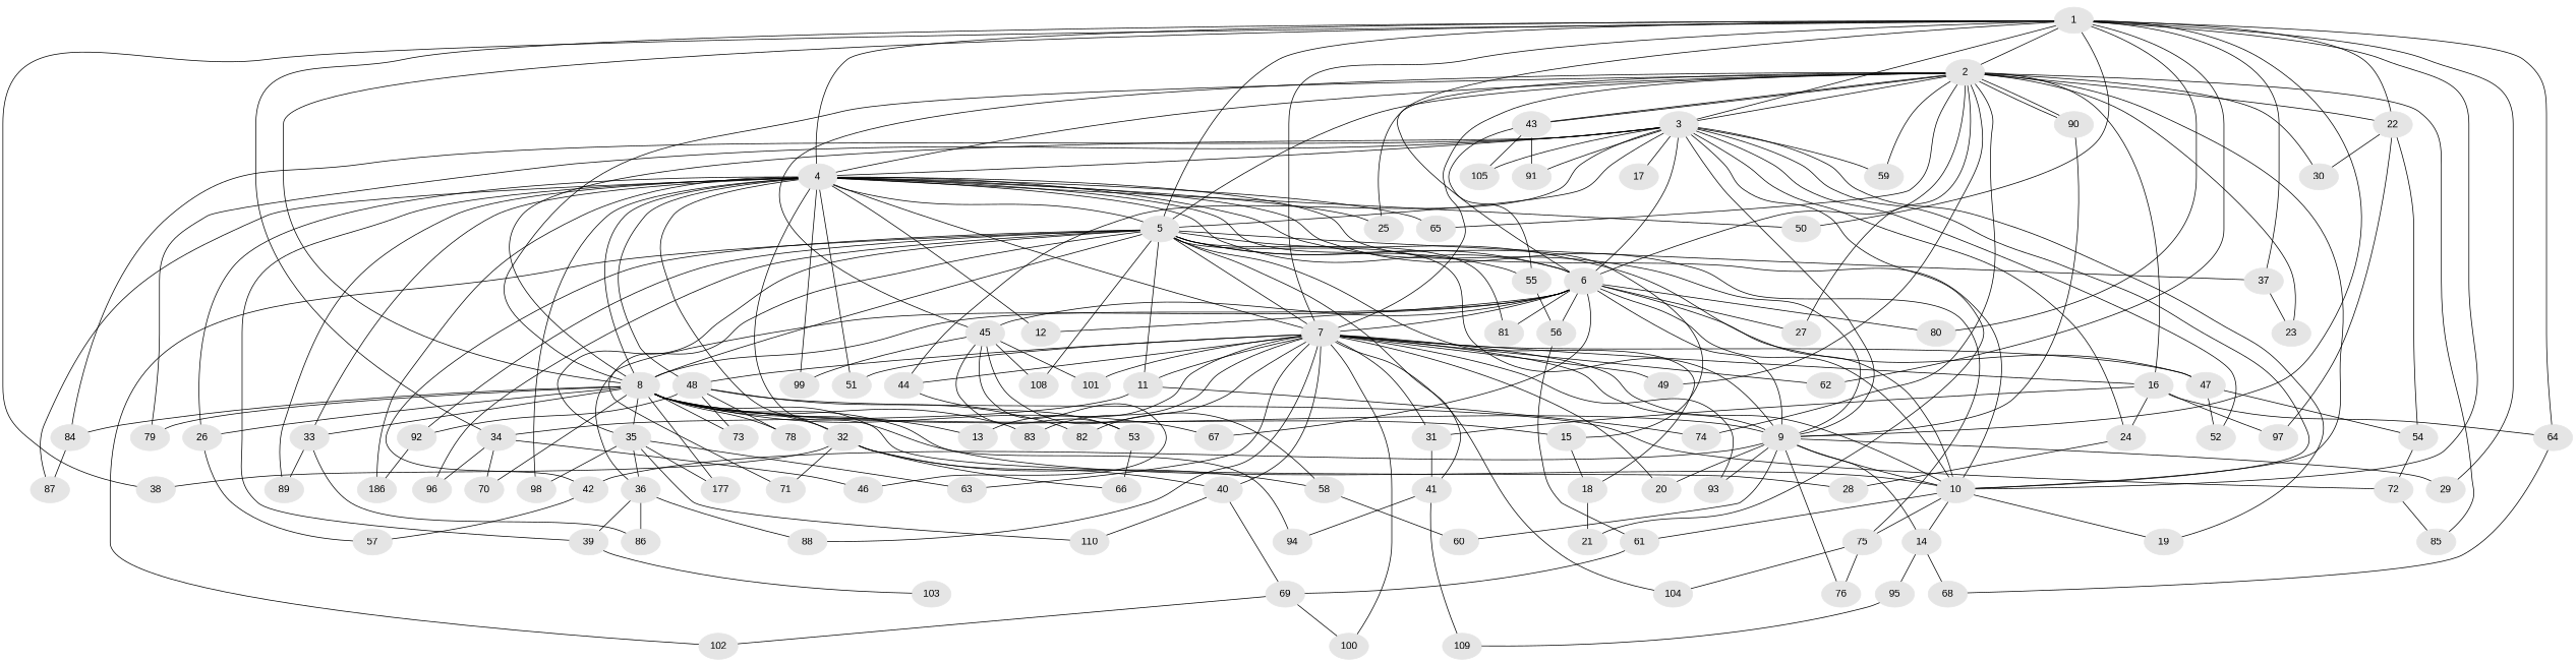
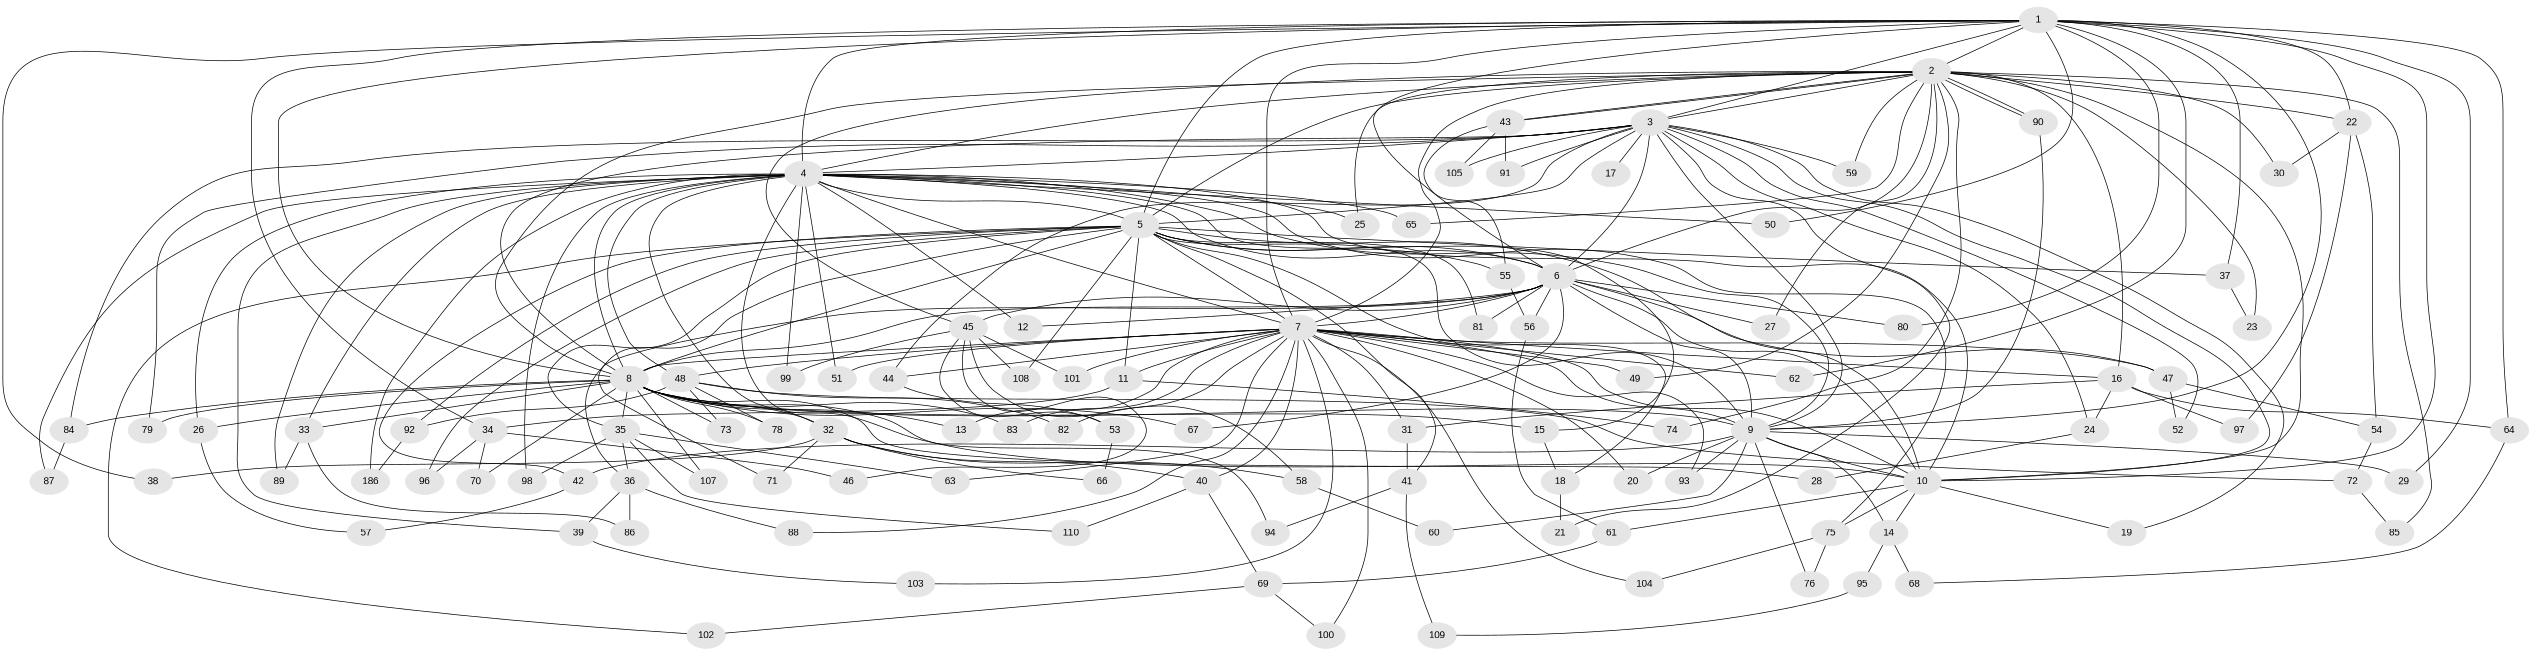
  graph {
    fontname="Liberation Sans"
    node [color=gray90 fontname="Liberation Sans" style=filled]
    edge [fontname="Liberation Sans"]
    1
    2
    3
    4
    5
    6
    7
    8
    9
    10
    22
    29
    34
    37
    38
    50
    62
    64
    80
    23
    16
    25
    27
    30
    43
    45
    49
    59
    65
    74
    85
    90
    17
    19
    21
    24
    44
    52
    79
    84
    91
    105
    12
    15
    26
    32
    33
    39
    48
    51
    75
    87
    89
    94
    98
    99
    n57 [label=186]
    11
    18
    35
    41
    42
    55
    71
    81
    92
    96
    102
    108
    36
    47
    56
    67
    13
    20
    31
    40
    63
    82
    83
    88
    93
    100
    101
    103
    104
    28
    70
    73
    78
-   107 [label=177]
+   107
    14
    60
    76
    61
    97
    54
    46
    68
    58
    53
    57
    66
    86
    72
    110
    109
    69
    95
    1 -- 2
    1 -- 3
    1 -- 4
    1 -- 5
    1 -- 6
    1 -- 7
    1 -- 8
    1 -- 9
    1 -- 10
    1 -- 22
    1 -- 29
    1 -- 34
    1 -- 37
    1 -- 38
    1 -- 50
    1 -- 62
    1 -- 64
    1 -- 80
    2 -- 3
    2 -- 4
    2 -- 5
    2 -- 6
    2 -- 7
    2 -- 8
    2 -- 10
    2 -- 22
    2 -- 23
    2 -- 16
    2 -- 25
    2 -- 27
    2 -- 30
    2 -- 43
    2 -- 43
    2 -- 45
    2 -- 49
    2 -- 59
    2 -- 65
    2 -- 74
    2 -- 85
    2 -- 90
    2 -- 90
    3 -- 4
    3 -- 5
    3 -- 6
    3 -- 8
    3 -- 9
    3 -- 10
    3 -- 59
    3 -- 17
    3 -- 19
    3 -- 21
    3 -- 24
    3 -- 44
    3 -- 52
    3 -- 79
    3 -- 84
    3 -- 91
    3 -- 105
    4 -- 5
    4 -- 6
    4 -- 7
    4 -- 8
    4 -- 9
    4 -- 10
    4 -- 50
    4 -- 25
    4 -- 65
    4 -- 12
    4 -- 15
    4 -- 26
    4 -- 32
    4 -- 33
    4 -- 39
    4 -- 48
    4 -- 51
    4 -- 75
    4 -- 87
    4 -- 89
    4 -- 94
    4 -- 98
    4 -- 99
    4 -- n57
    5 -- 6
    5 -- 7
    5 -- 8
    5 -- 9
    5 -- 10
    5 -- 37
    5 -- 11
    5 -- 18
    5 -- 35
    5 -- 41
    5 -- 42
    5 -- 55
    5 -- 71
    5 -- 81
    5 -- 92
    5 -- 96
    5 -- 102
    5 -- 108
    6 -- 7
    6 -- 8
    6 -- 9
    6 -- 10
    6 -- 80
    6 -- 27
    6 -- 45
    6 -- 12
    6 -- 81
    6 -- 36
    6 -- 47
    6 -- 56
    6 -- 67
+   7 -- 8
    7 -- 9
    7 -- 10
    7 -- 62
    7 -- 16
    7 -- 49
    7 -- 44
    7 -- 48
    7 -- 51
    7 -- 11
    7 -- 47
    7 -- 13
    7 -- 20
    7 -- 31
    7 -- 40
    7 -- 63
    7 -- 82
    7 -- 83
    7 -- 88
    7 -- 93
    7 -- 100
    7 -- 101
+   7 -- 103
    7 -- 104
    8 -- 9
    8 -- 10
    8 -- 79
    8 -- 84
    8 -- 15
    8 -- 26
    8 -- 32
    8 -- 33
    8 -- 35
    8 -- 67
    8 -- 13
    8 -- 83
    8 -- 28
    8 -- 70
    8 -- 73
    8 -- 78
    8 -- 107
    9 -- 10
    9 -- 29
    9 -- 42
    9 -- 20
    9 -- 93
    9 -- 14
    9 -- 60
    9 -- 76
    10 -- 19
    10 -- 75
    10 -- 14
    10 -- 61
    22 -- 30
    22 -- 97
    22 -- 54
    34 -- 96
    34 -- 70
    34 -- 46
    37 -- 23
    64 -- 68
    16 -- 64
    16 -- 24
    16 -- 31
    16 -- 97
    43 -- 91
    43 -- 105
    43 -- 55
    45 -- 99
    45 -- 108
    45 -- 101
    45 -- 46
    45 -- 58
    45 -- 53
    90 -- 9
    24 -- 28
    44 -- 53
    84 -- 87
    15 -- 18
    26 -- 57
    32 -- 38
    32 -- 71
    32 -- 40
    32 -- 58
    32 -- 66
    33 -- 89
    33 -- 86
    39 -- 103
    48 -- 92
    48 -- 82
    48 -- 73
    48 -- 78
    48 -- 72
    75 -- 104
    75 -- 76
    11 -- 34
    11 -- 74
    18 -- 21
    35 -- 98
    35 -- 36
    35 -- 63
    35 -- 107
    35 -- 110
    41 -- 94
    41 -- 109
    42 -- 57
    55 -- 56
    92 -- n57
    36 -- 39
    36 -- 88
    36 -- 86
    47 -- 52
    47 -- 54
    56 -- 61
    31 -- 41
    40 -- 110
    40 -- 69
    14 -- 68
    14 -- 95
    61 -- 69
    54 -- 72
    58 -- 60
    53 -- 66
    72 -- 85
    69 -- 102
    69 -- 100
    95 -- 109
  }
